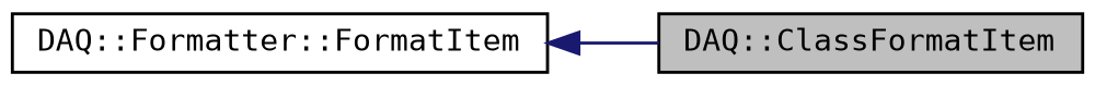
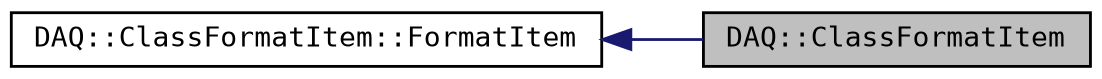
  digraph {
    rankdir=LR
    fontname="DejaVu Sans Mono"
    node [color=black fontname="DejaVu Sans Mono" fontsize=10 shape=record style=filled]
    n1 [fillcolor=grey75 fontcolor=black height=0.2 label="DAQ::ClassFormatItem" width=0.4]
-   n2 [fillcolor=white height=0.2 label="DAQ::Formatter::FormatItem" width=0.4]
+   n2 [fillcolor=white height=0.2 label="DAQ::ClassFormatItem::FormatItem" width=0.4]
    n2 -> n1 [color=midnightblue dir=back fontname="DejaVu Sans Mono" fontsize=10 labelfontname=Helvetica labelfontsize=10 style=solid]
  }
